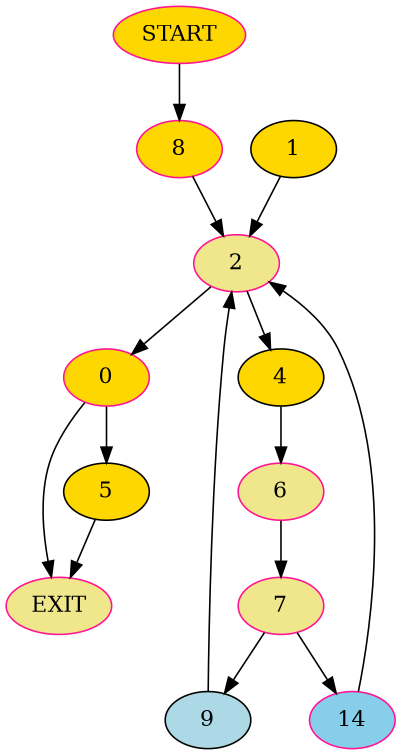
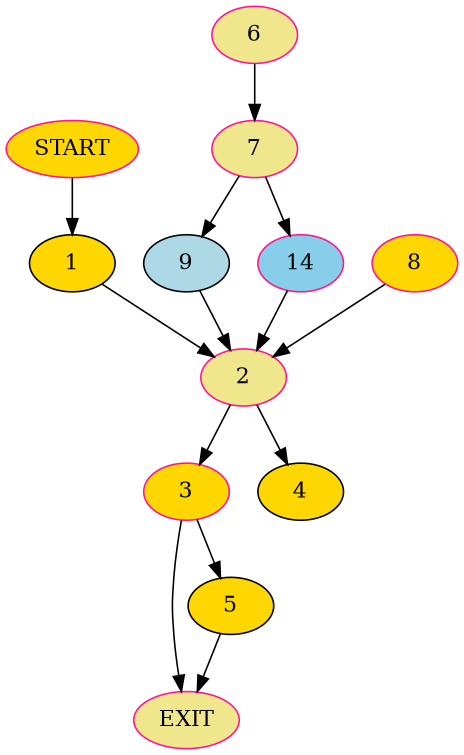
  digraph {
    node [color=deeppink fillcolor=gold style=filled]
    n1 [label=START]
    1 [color=black]
    2 [fillcolor=khaki]
    n4 [fillcolor=khaki label=EXIT]
-   3 [label=0]
+   3
    4 [color=black]
    5 [color=black]
    6 [fillcolor=khaki]
    7 [fillcolor=khaki]
    9 [color=black fillcolor=lightblue]
    n11 [fillcolor=skyblue label=14]
    8
-   n1 -> 8
+   n1 -> 1
    1 -> 2
    2 -> 3
    2 -> 4
    3 -> n4
    3 -> 5
-   4 -> 6
    5 -> n4
    6 -> 7
    7 -> 9
    7 -> n11
    9 -> 2
    n11 -> 2
    8 -> 2
  }
